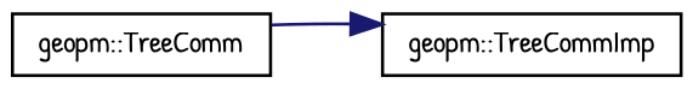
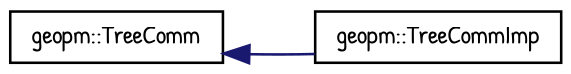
  digraph {
    rankdir=LR
    fontname="Patrick Hand"
    node [color=black fillcolor=white fontname="Patrick Hand" fontsize=10 shape=record style=filled]
    n1 [height=0.2 label="geopm::TreeComm" width=0.4]
    n2 [height=0.2 label="geopm::TreeCommImp" width=0.4]
-   n2 -> n1 [color=midnightblue dir=back fontname="Patrick Hand" fontsize=10 labelfontname=Helvetica labelfontsize=10 style=solid]
+   n1 -> n2 [color=midnightblue dir=back fontname="Patrick Hand" fontsize=10 labelfontname=Helvetica labelfontsize=10 style=solid]
  }
